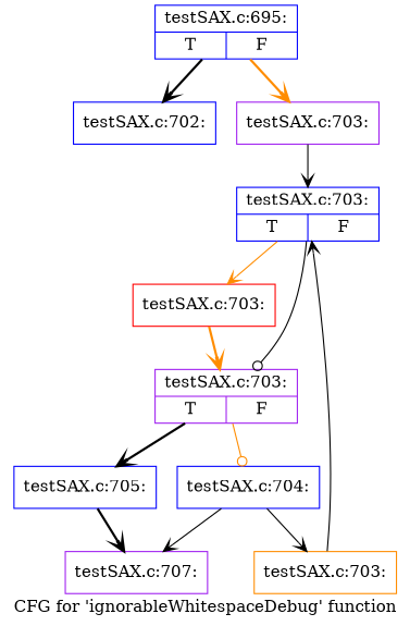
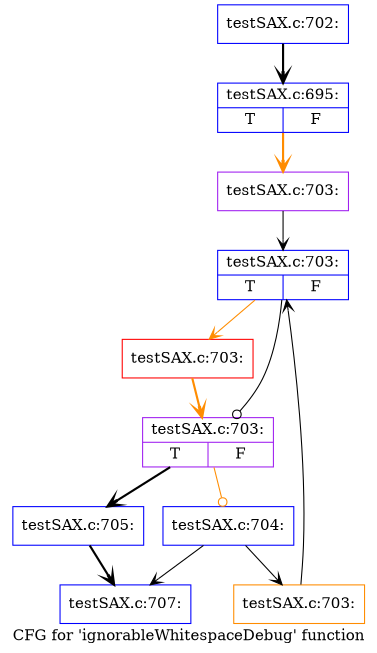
  digraph {
    fontname="DejaVu Serif"
    label="CFG for 'ignorableWhitespaceDebug' function"
    node [color=blue fontname="DejaVu Serif" shape=record]
    edge [arrowhead=vee color=black fontname="DejaVu Serif" style=solid]
    n1 [label="{testSAX.c:695:|{<s0>T|<s1>F}}"]
    n2 [label="{testSAX.c:702:}"]
    n3 [color=purple label="{testSAX.c:703:}"]
    n4 [label="{testSAX.c:703:|{<s0>T|<s1>F}}"]
-   n5 [color=purple label="{testSAX.c:707:}"]
+   n5 [label="{testSAX.c:707:}"]
    n6 [color=red label="{testSAX.c:703:}"]
    n7 [color=purple label="{testSAX.c:703:|{<s0>T|<s1>F}}"]
    n8 [label="{testSAX.c:704:}"]
    n9 [label="{testSAX.c:705:}"]
    n10 [color=darkorange label="{testSAX.c:703:}"]
-   n1 -> n2 [style=bold]
+   n2 -> n1 [style=bold]
    n1 -> n3 [color=darkorange style=bold]
    n3 -> n4
    n4 -> n6 [color=darkorange]
    n4 -> n7 [arrowhead=odot]
    n6 -> n7 [color=darkorange style=bold]
    n7 -> n8 [arrowhead=odot color=darkorange]
    n7 -> n9 [style=bold]
    n8 -> n5
    n8 -> n10
    n9 -> n5 [style=bold]
    n10 -> n4
  }
